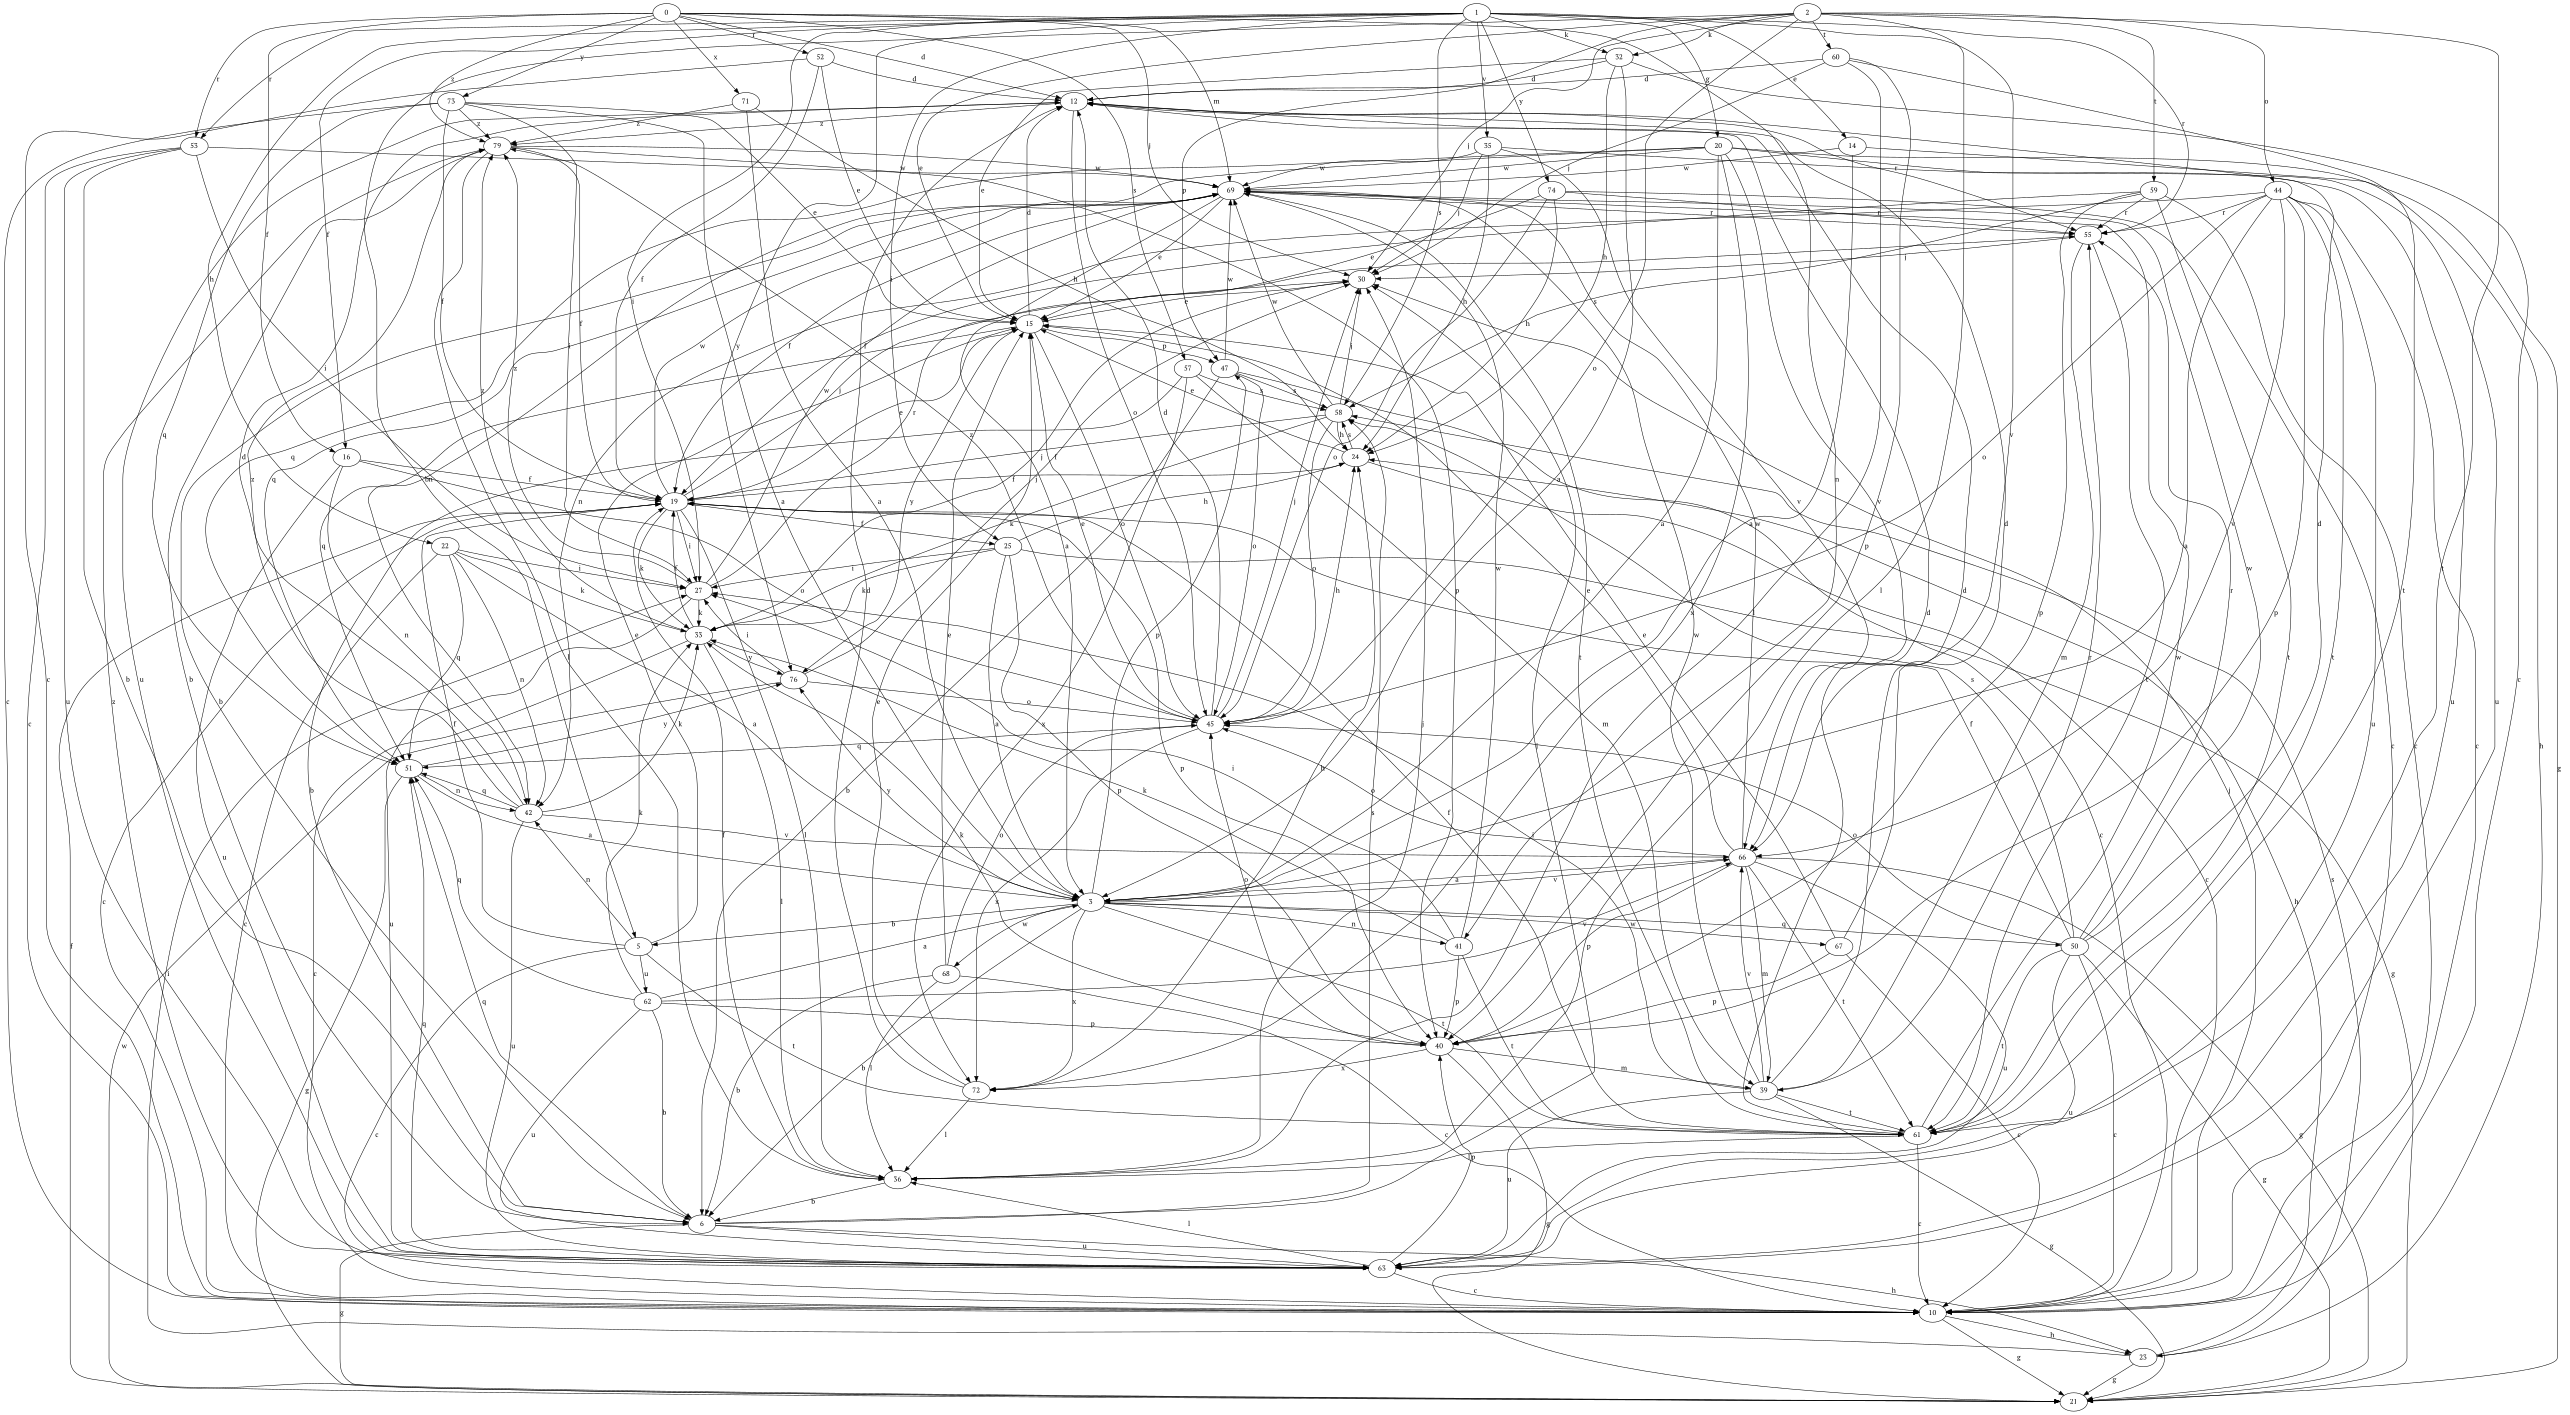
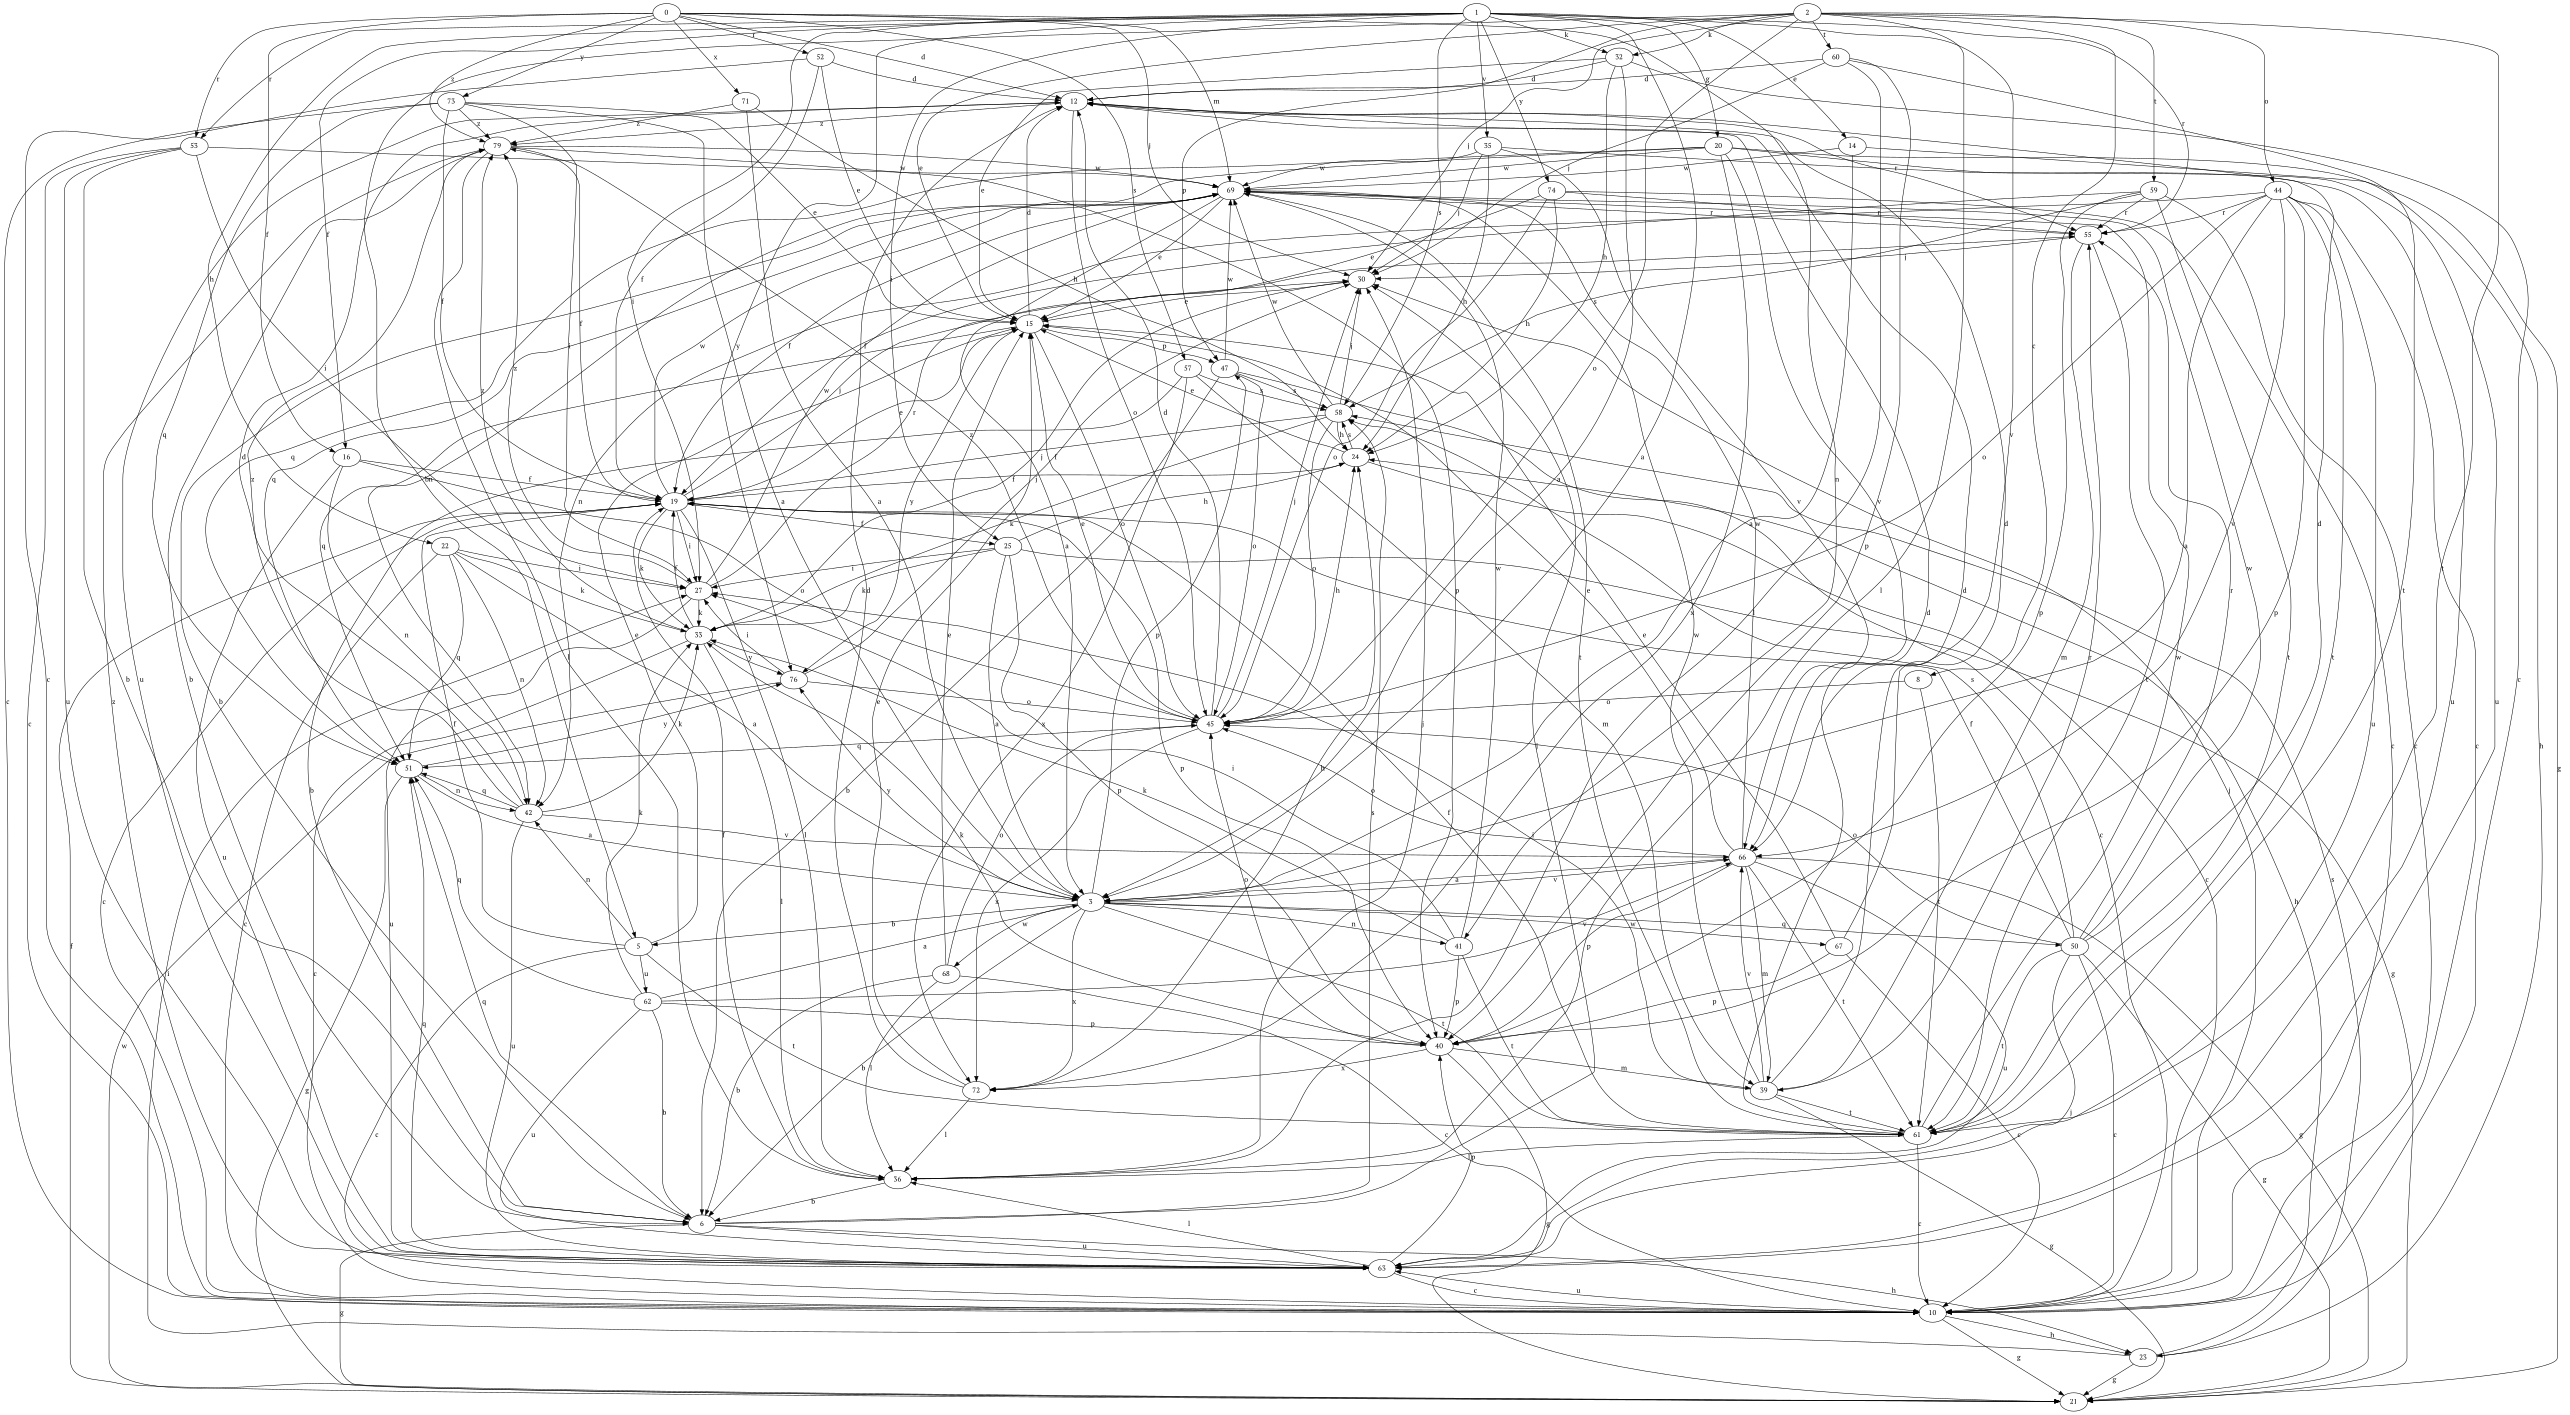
  strict digraph {
    fontname="PT Serif"
    node [fontname="PT Serif"]
    edge [fontname="PT Serif"]
    0
    12
    16
    30
    41
    52
    53
    57
    71
    73
    79
    69
    55
    45
    63
    19
    42
    15
    39
    27
    66
    61
    21
    33
    n25 [label=40]
    10
    6
    58
    72
    3
    24
    51
    36
    1
    14
    20
    22
    25
    32
    n40 [label=35]
    74
    76
    5
    47
    50
    67
    68
    23
    2
+   8
    44
    59
    60
    62
    0 -> 12 [label=d]
    0 -> 16 [label=f]
    0 -> 30 [label=j]
    0 -> 41 [label=n]
    0 -> 52 [label=r]
    0 -> 53 [label=r]
    0 -> 57 [label=s]
    0 -> 71 [label=x]
    0 -> 73 [label=y]
    0 -> 79 [label=z]
    0 -> 69 [label=m]
    12 -> 79 [label=z]
    12 -> 55 [label=r]
    12 -> 45 [label=o]
    12 -> 63 [label=u]
    16 -> 45 [label=o]
    16 -> 63 [label=u]
    16 -> 19 [label=f]
    16 -> 42 [label=n]
    30 -> 15 [label=e]
    41 -> 69 [label=w]
    41 -> 27 [label=i]
    41 -> 61 [label=t]
    41 -> 33 [label=k]
    41 -> n25 [label=p]
    52 -> 12 [label=d]
    52 -> 19 [label=f]
    52 -> 15 [label=e]
    52 -> 10 [label=c]
    53 -> 69 [label=w]
    53 -> 63 [label=u]
    53 -> 27 [label=i]
    53 -> 10 [label=c]
    53 -> 6 [label=b]
    57 -> 39 [label=m]
    57 -> 6 [label=b]
    57 -> 58 [label=s]
    57 -> 72 [label=x]
    71 -> 79 [label=z]
    71 -> 3 [label=a]
    71 -> 24 [label=h]
    73 -> 79 [label=z]
    73 -> 19 [label=f]
    73 -> 15 [label=e]
    73 -> 27 [label=i]
    73 -> 10 [label=c]
    73 -> 3 [label=a]
    73 -> 51 [label=q]
    79 -> 69 [label=w]
    79 -> 19 [label=f]
    79 -> n25 [label=p]
    79 -> 6 [label=b]
    79 -> 36 [label=l]
    69 -> 55 [label=r]
    69 -> 19 [label=f]
    69 -> 15 [label=e]
    69 -> 61 [label=t]
    69 -> 6 [label=b]
    69 -> 3 [label=a]
    69 -> 51 [label=q]
    55 -> 30 [label=j]
    55 -> 39 [label=m]
    55 -> 61 [label=t]
    45 -> 12 [label=d]
    45 -> 30 [label=j]
    45 -> 79 [label=z]
    45 -> 15 [label=e]
    45 -> 72 [label=x]
    45 -> 24 [label=h]
    45 -> 51 [label=q]
    63 -> 79 [label=z]
    63 -> n25 [label=p]
    63 -> 10 [label=c]
    63 -> 51 [label=q]
    63 -> 36 [label=l]
    19 -> 30 [label=j]
    19 -> 69 [label=w]
    19 -> 15 [label=e]
    19 -> 27 [label=i]
    19 -> 33 [label=k]
    19 -> n25 [label=p]
    19 -> 10 [label=c]
    19 -> 36 [label=l]
    19 -> 25 [label=f]
    42 -> 12 [label=d]
    42 -> 79 [label=z]
    42 -> 63 [label=u]
    42 -> 66 [label=v]
    42 -> 33 [label=k]
    42 -> 51 [label=q]
    15 -> 12 [label=d]
    15 -> 45 [label=o]
    15 -> 51 [label=q]
    15 -> 76 [label=y]
    15 -> 47 [label=p]
    39 -> 12 [label=d]
    39 -> 69 [label=w]
    39 -> 55 [label=r]
    39 -> 27 [label=i]
    39 -> 66 [label=v]
    39 -> 61 [label=t]
    39 -> 21 [label=g]
    27 -> 79 [label=z]
    27 -> 69 [label=w]
    27 -> 55 [label=r]
    27 -> 63 [label=u]
    27 -> 33 [label=k]
    66 -> 69 [label=w]
    66 -> 45 [label=o]
    66 -> 63 [label=u]
    66 -> 15 [label=e]
    66 -> 39 [label=m]
    66 -> 61 [label=t]
    66 -> 21 [label=g]
    66 -> n25 [label=p]
    66 -> 3 [label=a]
    61 -> 12 [label=d]
    61 -> 69 [label=w]
    61 -> 19 [label=f]
    61 -> 10 [label=c]
    61 -> 36 [label=l]
    21 -> 19 [label=f]
    33 -> 30 [label=j]
    33 -> 79 [label=z]
    33 -> 19 [label=f]
    33 -> 10 [label=c]
    33 -> 36 [label=l]
    33 -> 76 [label=y]
    n25 -> 45 [label=o]
    n25 -> 39 [label=m]
    n25 -> 21 [label=g]
    n25 -> 33 [label=k]
    n25 -> 72 [label=x]
    10 -> 30 [label=j]
-   39 -> 63 [label=u]
+   10 -> 63 [label=u]
    10 -> 21 [label=g]
    10 -> 23 [label=h]
    6 -> 30 [label=j]
    6 -> 63 [label=u]
    6 -> 21 [label=g]
    6 -> 58 [label=s]
    6 -> 51 [label=q]
    6 -> 23 [label=h]
    58 -> 30 [label=j]
    58 -> 69 [label=w]
    58 -> 45 [label=o]
    58 -> 19 [label=f]
    58 -> 33 [label=k]
    58 -> 24 [label=h]
    72 -> 12 [label=d]
    72 -> 15 [label=e]
    72 -> 24 [label=h]
    72 -> 36 [label=l]
    3 -> 41 [label=n]
    3 -> 66 [label=v]
    3 -> 61 [label=t]
    3 -> 6 [label=b]
    3 -> 72 [label=x]
    3 -> 76 [label=y]
    3 -> 5 [label=b]
    3 -> 47 [label=p]
    3 -> 50 [label=q]
    3 -> 67 [label=w]
    3 -> 68 [label=w]
    24 -> 19 [label=f]
    24 -> 15 [label=e]
    24 -> 10 [label=c]
    24 -> 58 [label=s]
    51 -> 42 [label=n]
    51 -> 21 [label=g]
    51 -> 3 [label=a]
    51 -> 76 [label=y]
    36 -> 30 [label=j]
    36 -> 19 [label=f]
    36 -> 6 [label=b]
    1 -> 16 [label=f]
    1 -> 53 [label=r]
    1 -> 55 [label=r]
    1 -> 27 [label=i]
    1 -> 66 [label=v]
    1 -> 58 [label=s]
-   20 -> 3 [label=a]
+   1 -> 3 [label=a]
    1 -> 14 [label=e]
    1 -> 20 [label=g]
    1 -> 22 [label=h]
    1 -> 25 [label=i]
    1 -> 32 [label=k]
    1 -> n40 [label=v]
    1 -> 74 [label=y]
    1 -> 76 [label=y]
    14 -> 69 [label=w]
    14 -> 3 [label=a]
    14 -> 23 [label=h]
    20 -> 69 [label=w]
    20 -> 63 [label=u]
    20 -> 42 [label=n]
    20 -> 66 [label=v]
    20 -> 21 [label=g]
    20 -> 72 [label=x]
    20 -> 51 [label=q]
    22 -> 42 [label=n]
    22 -> 27 [label=i]
    22 -> 33 [label=k]
    22 -> 10 [label=c]
    22 -> 3 [label=a]
    22 -> 51 [label=q]
    25 -> 27 [label=i]
    25 -> 21 [label=g]
    25 -> 33 [label=k]
    25 -> n25 [label=p]
    25 -> 3 [label=a]
    25 -> 24 [label=h]
    32 -> 12 [label=d]
    32 -> 15 [label=e]
    32 -> 10 [label=c]
    32 -> 3 [label=a]
    32 -> 24 [label=h]
    n40 -> 30 [label=j]
    n40 -> 69 [label=w]
    n40 -> 63 [label=u]
    n40 -> 66 [label=v]
    n40 -> 24 [label=h]
    74 -> 55 [label=r]
    74 -> 45 [label=o]
    74 -> 15 [label=e]
    74 -> 10 [label=c]
    74 -> 24 [label=h]
    76 -> 30 [label=j]
    76 -> 45 [label=o]
    76 -> 27 [label=i]
    76 -> 21 [label=w]
    5 -> 19 [label=f]
    5 -> 42 [label=n]
    5 -> 15 [label=e]
    5 -> 61 [label=t]
    5 -> 10 [label=c]
    5 -> 62 [label=u]
    47 -> 69 [label=w]
    47 -> 45 [label=o]
    47 -> 10 [label=c]
    47 -> 6 [label=b]
    47 -> 58 [label=s]
    50 -> 12 [label=d]
    50 -> 69 [label=w]
    50 -> 55 [label=r]
    50 -> 45 [label=o]
-   50 -> 63 [label=u]
+   50 -> 63 [label=j]
    50 -> 19 [label=f]
    50 -> 61 [label=t]
    50 -> 21 [label=g]
    50 -> 10 [label=c]
    50 -> 58 [label=s]
    67 -> 12 [label=d]
    67 -> 15 [label=e]
    67 -> n25 [label=p]
    67 -> 10 [label=c]
    68 -> 45 [label=o]
    68 -> 15 [label=e]
    68 -> 10 [label=c]
    68 -> 6 [label=b]
    68 -> 36 [label=l]
    23 -> 27 [label=i]
    23 -> 21 [label=g]
    23 -> 58 [label=s]
    23 -> 24 [label=h]
    2 -> 30 [label=j]
    2 -> 45 [label=o]
    2 -> 15 [label=e]
    2 -> 61 [label=t]
    2 -> 36 [label=l]
    2 -> 32 [label=k]
    2 -> 5 [label=b]
    2 -> 47 [label=p]
+   2 -> 8 [label=c]
    2 -> 44 [label=o]
    2 -> 59 [label=t]
    2 -> 60 [label=t]
+   8 -> 45 [label=o]
+   8 -> 61 [label=t]
    44 -> 55 [label=r]
    44 -> 45 [label=o]
    44 -> 63 [label=u]
    44 -> 42 [label=n]
    44 -> 66 [label=v]
    44 -> 61 [label=t]
    44 -> n25 [label=p]
    44 -> 10 [label=c]
    44 -> 3 [label=a]
    59 -> 55 [label=r]
    59 -> 19 [label=f]
    59 -> 61 [label=t]
    59 -> n25 [label=p]
    59 -> 10 [label=c]
    59 -> 58 [label=s]
    60 -> 12 [label=d]
    60 -> 30 [label=j]
    60 -> 61 [label=t]
    60 -> n25 [label=p]
    60 -> 36 [label=l]
    62 -> 63 [label=u]
    62 -> 66 [label=v]
    62 -> 33 [label=k]
    62 -> n25 [label=p]
    62 -> 6 [label=b]
    62 -> 3 [label=a]
    62 -> 51 [label=q]
  }
